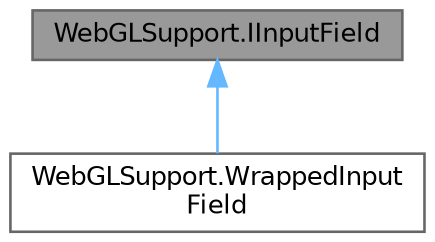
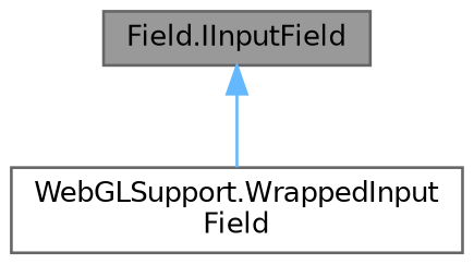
  digraph {
    node [color=gray40 fontname=Helvetica fontsize=10 shape=box style=filled]
-   n1 [fillcolor=grey60 fontcolor=black height=0.2 label="WebGLSupport.IInputField" width=0.4]
+   n1 [fillcolor=grey60 fontcolor=black height=0.2 label="Field.IInputField" width=0.4]
    n2 [fillcolor=white height=0.2 label="WebGLSupport.WrappedInput\lField" width=0.4]
    n1 -> n2 [color=steelblue1 dir=back fontname=Helvetica fontsize=10 labelfontname=Helvetica labelfontsize=10 style=solid]
  }
